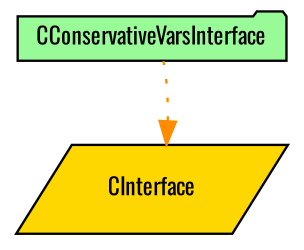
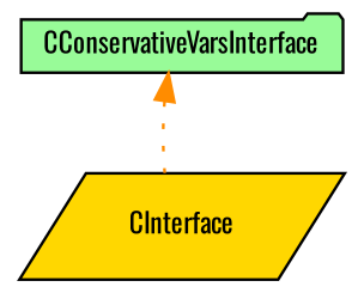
  digraph {
    fontname=Oswald
    node [color=black fontname=Oswald fontsize=10 style=filled]
    n1 [fillcolor=palegreen fontcolor=black height=0.2 label=CConservativeVarsInterface shape=folder width=0.4]
    n2 [fillcolor=gold height=0.2 label=CInterface shape=parallelogram width=0.4]
-   n2 -> n1 [color=darkorange dir=back fontname=Oswald fontsize=10 labelfontname=Helvetica labelfontsize=10 style=dotted]
+   n1 -> n2 [color=darkorange dir=back fontname=Oswald fontsize=10 labelfontname=Helvetica labelfontsize=10 style=dotted]
  }
